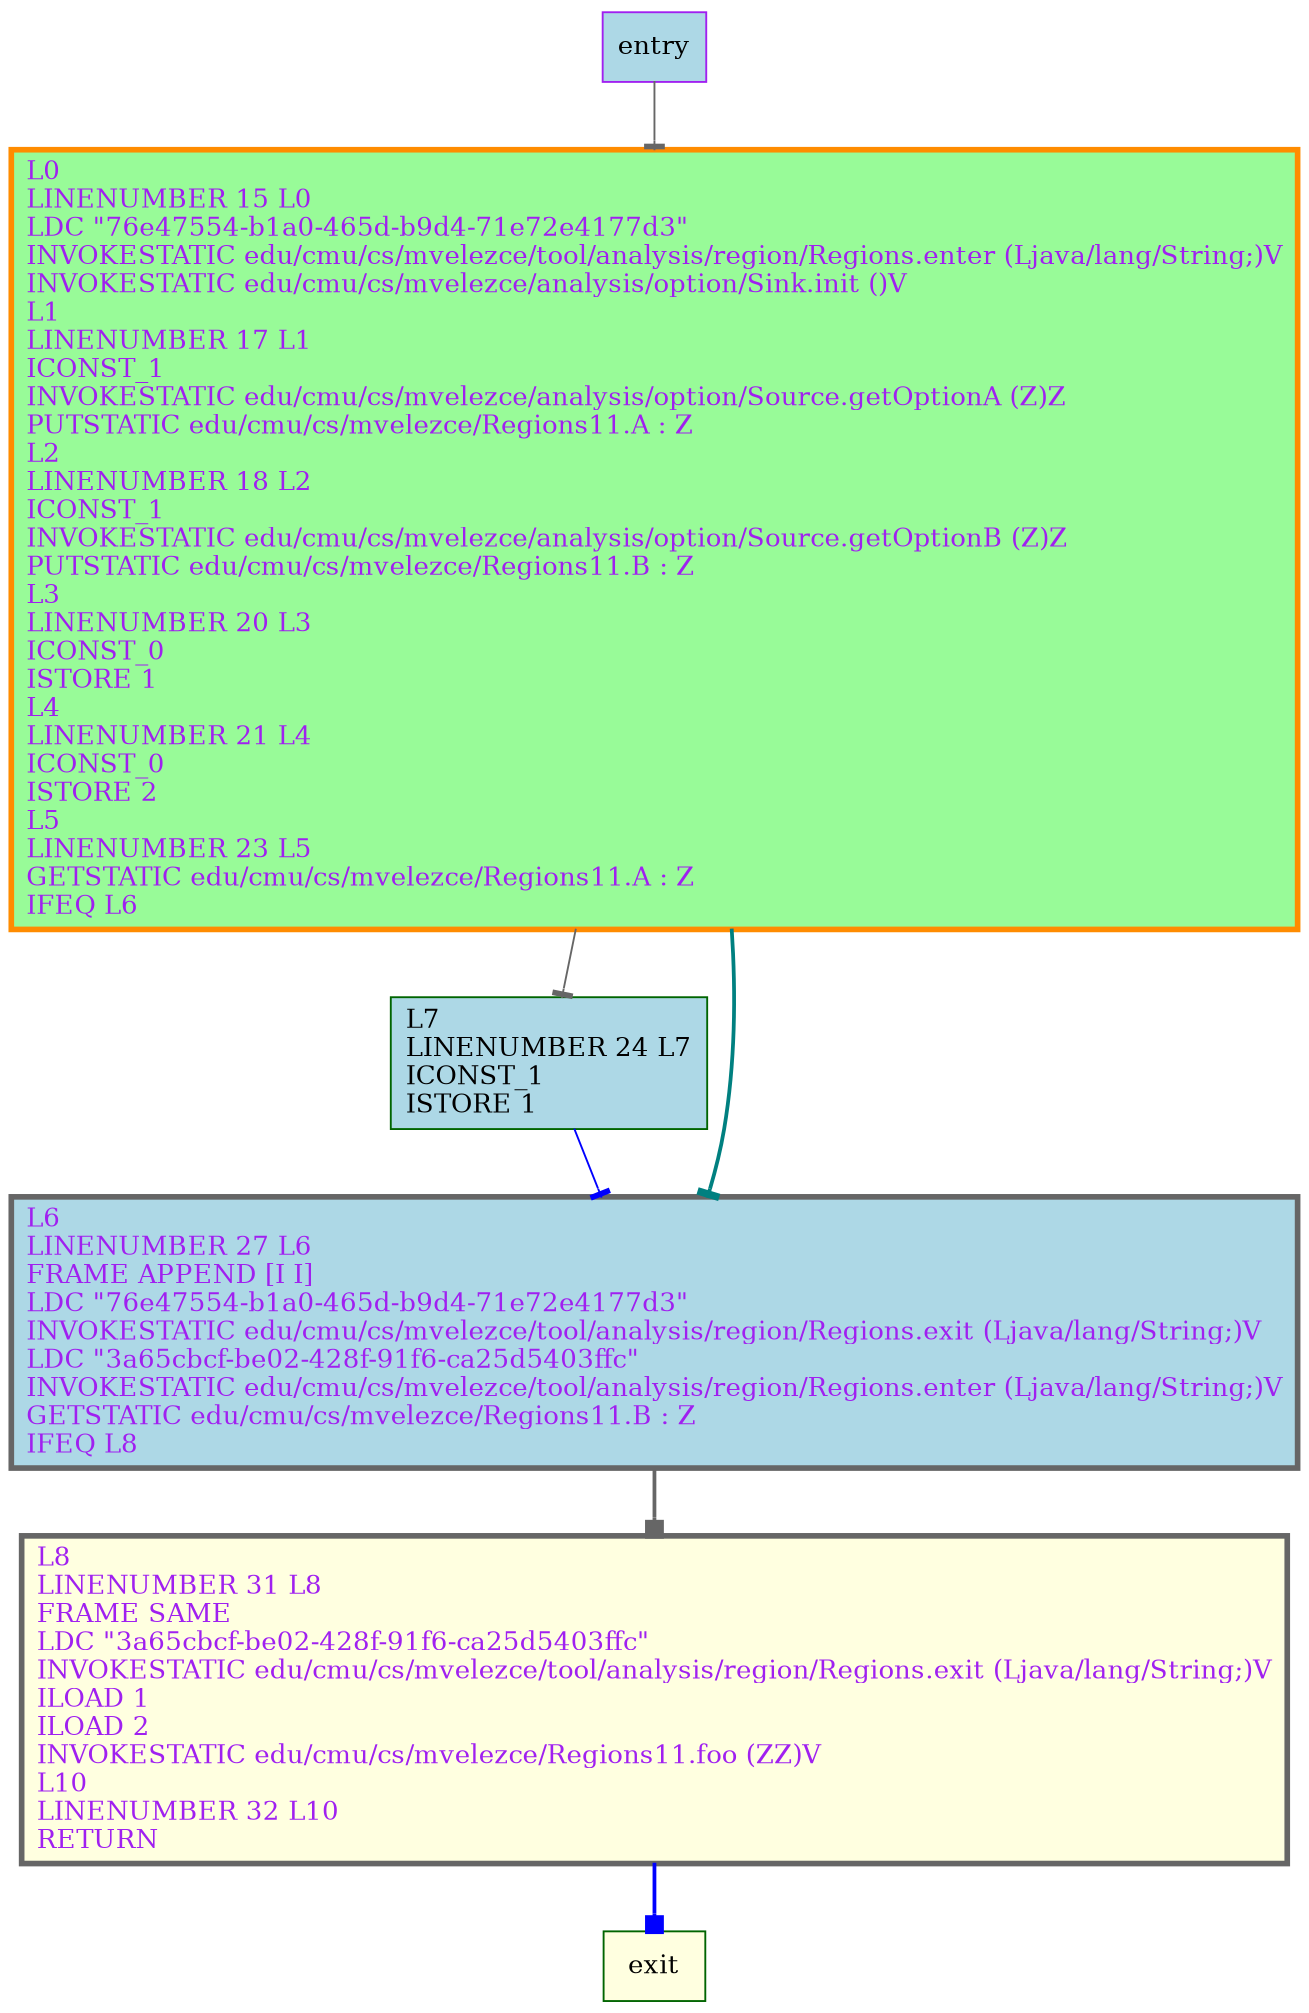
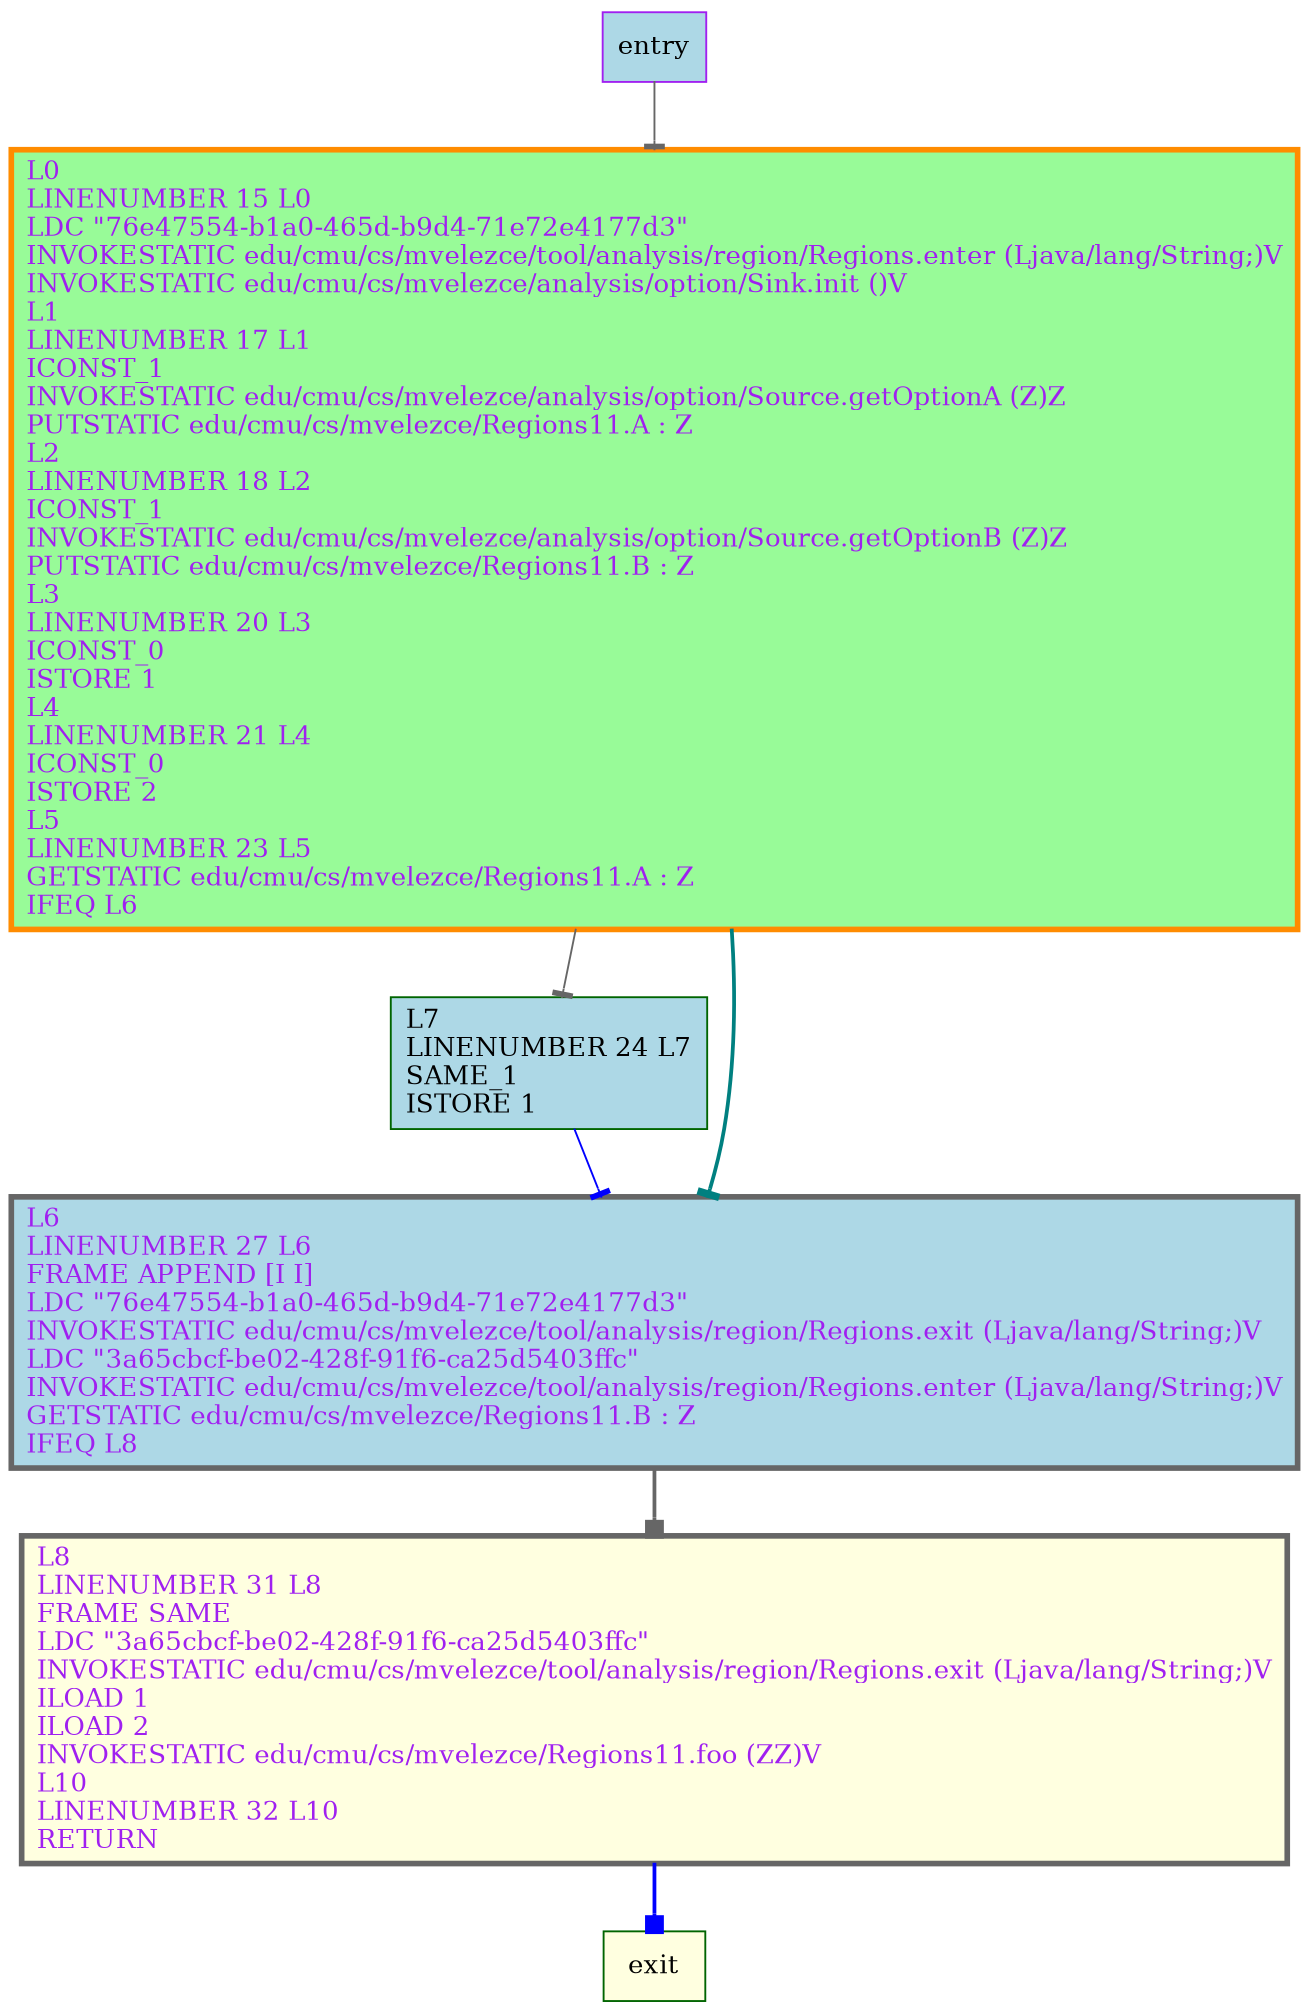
  digraph {
    node [color=darkgreen fillcolor=lightblue shape=record style=filled]
    edge [arrowhead=tee color=gray40 style=solid]
    n1 [color=darkorange fillcolor=palegreen fontcolor=purple label="L0\lLINENUMBER 15 L0\lLDC \"76e47554-b1a0-465d-b9d4-71e72e4177d3\"\lINVOKESTATIC edu/cmu/cs/mvelezce/tool/analysis/region/Regions.enter (Ljava/lang/String;)V\lINVOKESTATIC edu/cmu/cs/mvelezce/analysis/option/Sink.init ()V\lL1\lLINENUMBER 17 L1\lICONST_1\lINVOKESTATIC edu/cmu/cs/mvelezce/analysis/option/Source.getOptionA (Z)Z\lPUTSTATIC edu/cmu/cs/mvelezce/Regions11.A : Z\lL2\lLINENUMBER 18 L2\lICONST_1\lINVOKESTATIC edu/cmu/cs/mvelezce/analysis/option/Source.getOptionB (Z)Z\lPUTSTATIC edu/cmu/cs/mvelezce/Regions11.B : Z\lL3\lLINENUMBER 20 L3\lICONST_0\lISTORE 1\lL4\lLINENUMBER 21 L4\lICONST_0\lISTORE 2\lL5\lLINENUMBER 23 L5\lGETSTATIC edu/cmu/cs/mvelezce/Regions11.A : Z\lIFEQ L6\l" penwidth=3]
-   n2 [label="L7\lLINENUMBER 24 L7\lICONST_1\lISTORE 1\l"]
+   n2 [label="L7\lLINENUMBER 24 L7\lSAME_1\lISTORE 1\l"]
    n3 [color=gray40 fontcolor=purple label="L6\lLINENUMBER 27 L6\lFRAME APPEND [I I]\lLDC \"76e47554-b1a0-465d-b9d4-71e72e4177d3\"\lINVOKESTATIC edu/cmu/cs/mvelezce/tool/analysis/region/Regions.exit (Ljava/lang/String;)V\lLDC \"3a65cbcf-be02-428f-91f6-ca25d5403ffc\"\lINVOKESTATIC edu/cmu/cs/mvelezce/tool/analysis/region/Regions.enter (Ljava/lang/String;)V\lGETSTATIC edu/cmu/cs/mvelezce/Regions11.B : Z\lIFEQ L8\l" penwidth=3]
    n4 [color=gray40 fillcolor=lightyellow fontcolor=purple label="L8\lLINENUMBER 31 L8\lFRAME SAME\lLDC \"3a65cbcf-be02-428f-91f6-ca25d5403ffc\"\lINVOKESTATIC edu/cmu/cs/mvelezce/tool/analysis/region/Regions.exit (Ljava/lang/String;)V\lILOAD 1\lILOAD 2\lINVOKESTATIC edu/cmu/cs/mvelezce/Regions11.foo (ZZ)V\lL10\lLINENUMBER 32 L10\lRETURN\l" penwidth=3]
    exit [fillcolor=lightyellow]
    entry [color=purple]
    n1 -> n2
    n1 -> n3 [color=teal style=bold]
    n2 -> n3 [color=blue]
    n3 -> n4 [arrowhead=box style=bold]
    n4 -> exit [arrowhead=box color=blue style=bold]
    entry -> n1
  }
